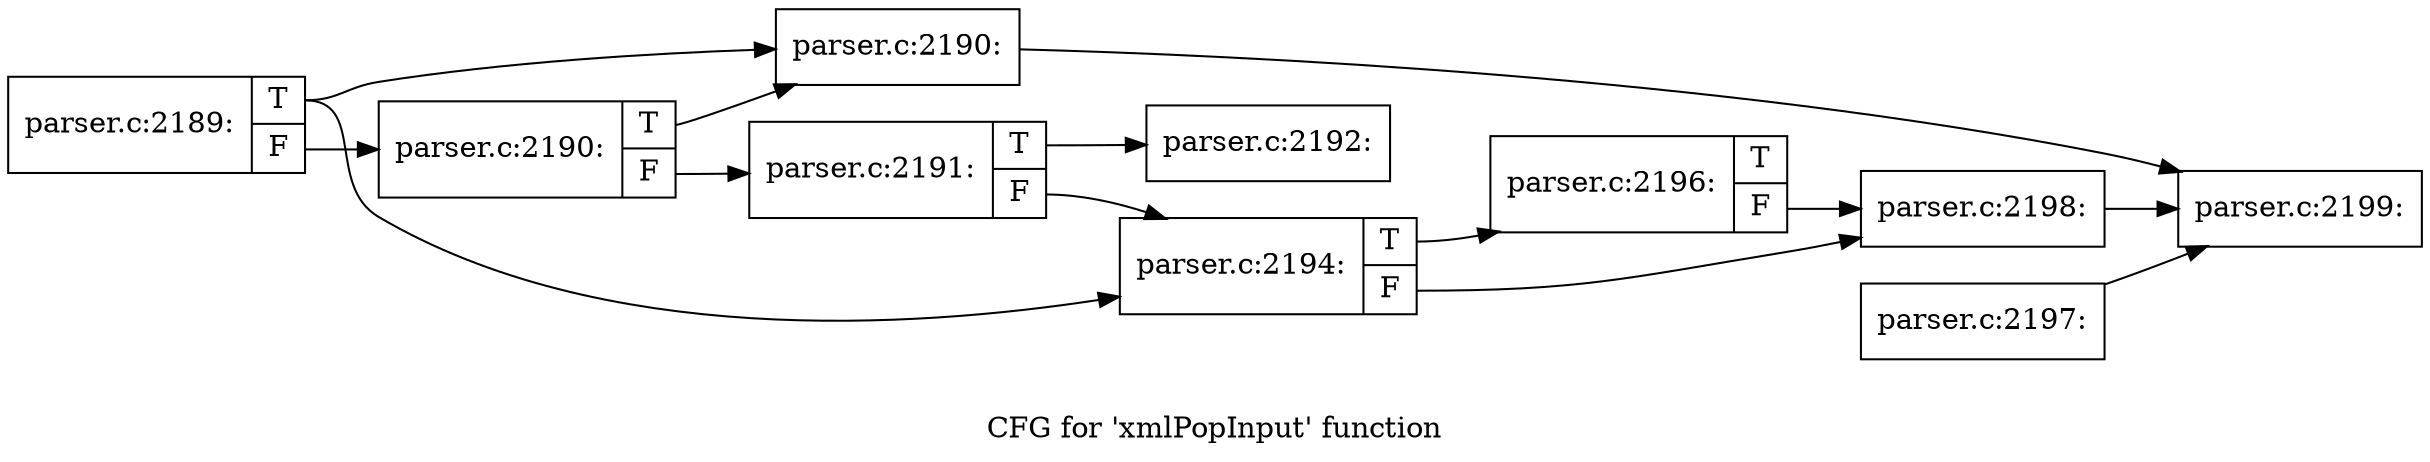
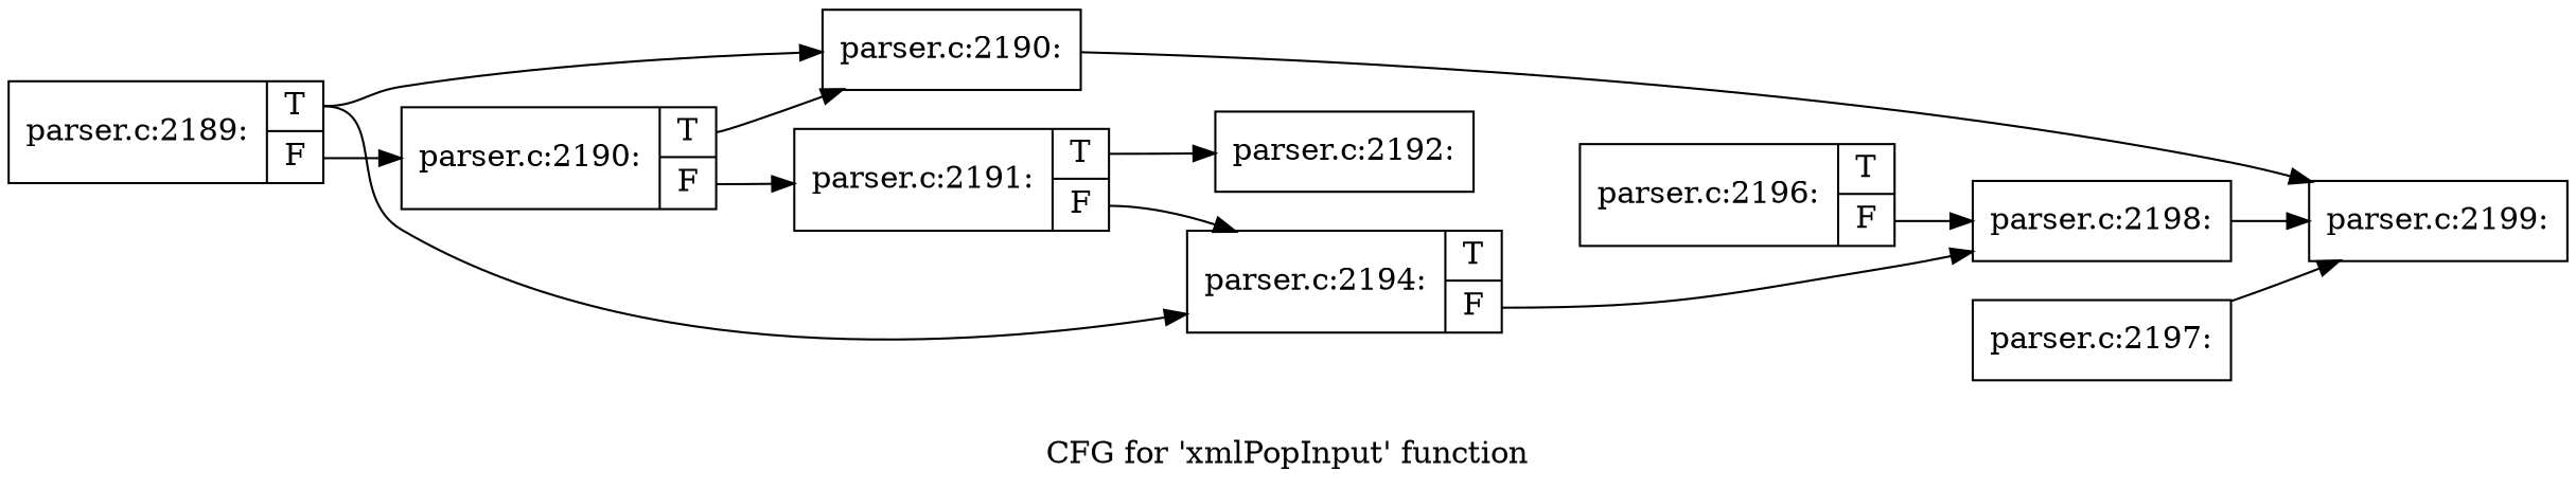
  digraph {
    label="CFG for 'xmlPopInput' function"
    rankdir=LR
    node [shape=record]
    edge [tailport=s0]
    n1 [label="{parser.c:2189:|{<s0>T|<s1>F}}"]
    n2 [label="{parser.c:2190:}"]
    n3 [label="{parser.c:2190:|{<s0>T|<s1>F}}"]
    n4 [label="{parser.c:2194:|{<s0>T|<s1>F}}"]
    n5 [label="{parser.c:2199:}"]
    n6 [label="{parser.c:2191:|{<s0>T|<s1>F}}"]
    n7 [label="{parser.c:2192:}"]
    n8 [label="{parser.c:2196:|{<s0>T|<s1>F}}"]
    n9 [label="{parser.c:2198:}"]
    n10 [label="{parser.c:2197:}"]
    n1 -> n2
    n1 -> n3 [tailport=s1]
    n1 -> n4
    n2 -> n5
    n3 -> n2
    n3 -> n6 [tailport=s1]
-   n4 -> n8
    n4 -> n9 [tailport=s1]
    n6 -> n4 [tailport=s1]
    n6 -> n7
    n8 -> n9 [tailport=s1]
    n9 -> n5
    n10 -> n5
  }
